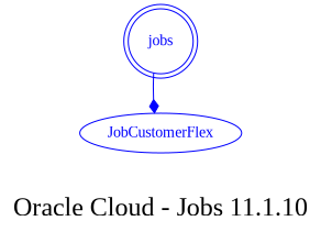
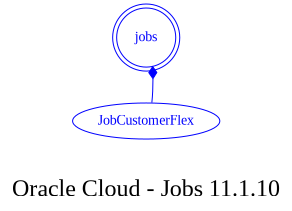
  digraph {
    fontsize=24
    label="Oracle Cloud - Jobs 11.1.10"
    splines=true
    fontname="Liberation Serif"
    node [color=blue fontcolor=blue fontname="Liberation Serif"]
    jobs [shape=doublecircle]
    JobCustomerFlex [shape=ellipse]
-   jobs -> JobCustomerFlex [arrowhead=diamond arrowtail=none color=blue fontcolor=blue fontname="Liberation Serif"]
+   JobCustomerFlex -> jobs [arrowhead=diamond arrowtail=none color=blue fontcolor=blue fontname="Liberation Serif"]
  }
